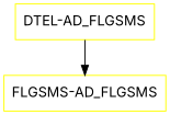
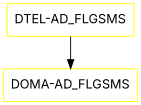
  digraph {
    fontname=Inter
    node [color=yellow shape=box fontname=Inter]
    "DTEL-AD_FLGSMS"
-   "DOMA-AD_FLGSMS" [label="FLGSMS-AD_FLGSMS"]
+   "DOMA-AD_FLGSMS"
    "DTEL-AD_FLGSMS" -> "DOMA-AD_FLGSMS" [fontname=Inter]
  }
